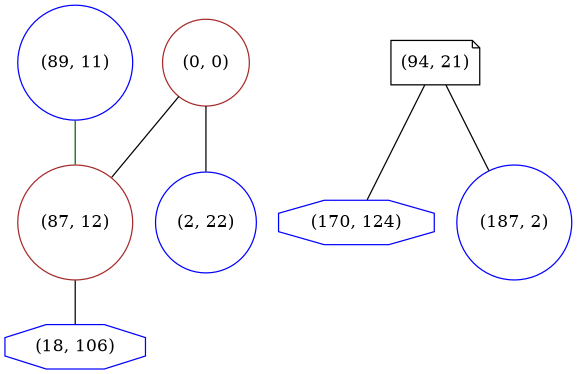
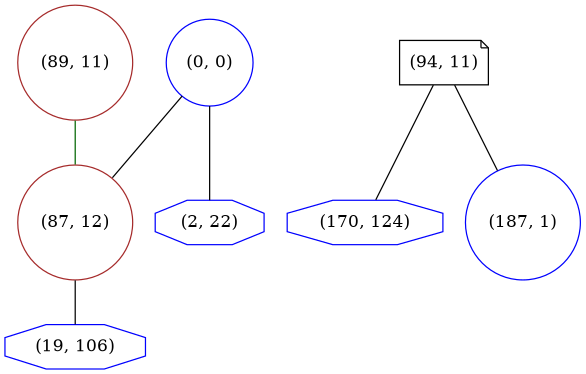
  graph {
    node [color=blue shape=circle]
    edge [color=black weight=1]
    "(87, 12)" [color=brown]
-   "(89, 11)"
-   "(18, 106)" [shape=octagon]
-   "(0, 0)" [color=brown]
-   "(2, 22)"
-   "(94, 11)" [color=black shape=note label="(94, 21)"]
+   "(89, 11)" [color=brown]
+   "(18, 106)" [shape=octagon label="(19, 106)"]
+   "(0, 0)"
+   "(2, 22)" [shape=octagon]
+   "(94, 11)" [color=black shape=note]
    n7 [label="(170, 124)" shape=octagon]
-   "(187, 2)"
+   "(187, 2)" [label="(187, 1)"]
    "(87, 12)" -- "(18, 106)"
    "(89, 11)" -- "(87, 12)" [color=darkgreen]
    "(0, 0)" -- "(87, 12)"
    "(0, 0)" -- "(2, 22)" [weight=4]
    "(94, 11)" -- n7
    "(94, 11)" -- "(187, 2)"
  }
